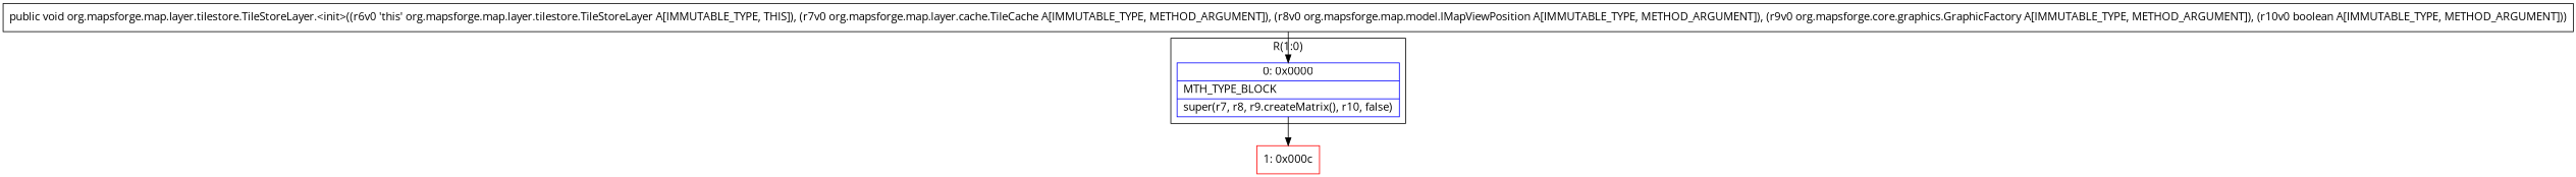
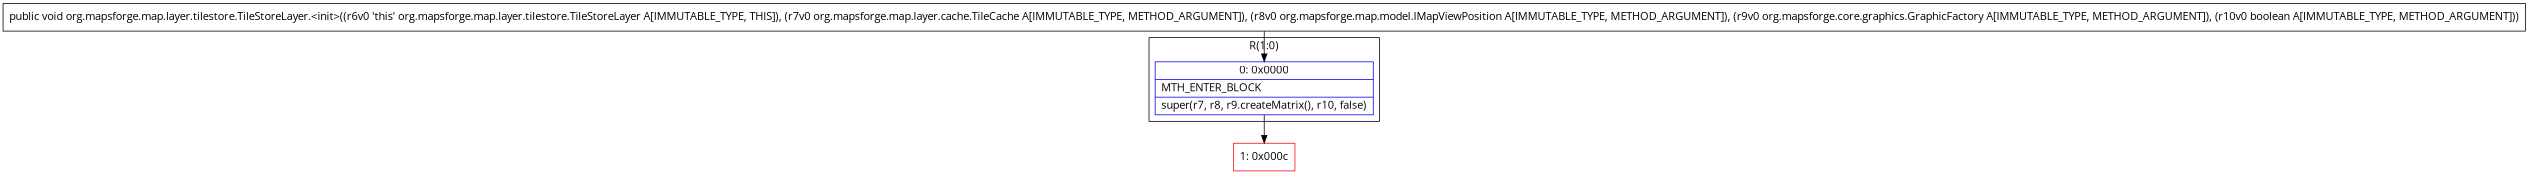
  digraph {
    fontname="Open Sans"
    node [shape=record fontname="Open Sans"]
    edge [fontname="Open Sans"]
-   n1 [color=blue label="{0\:\ 0x0000|MTH_TYPE_BLOCK\l|super(r7, r8, r9.createMatrix(), r10, false)\l}"]
+   n1 [color=blue label="{0\:\ 0x0000|MTH_ENTER_BLOCK\l|super(r7, r8, r9.createMatrix(), r10, false)\l}"]
    n2 [color=red label="{1\:\ 0x000c}"]
    n3 [label="{public void org.mapsforge.map.layer.tilestore.TileStoreLayer.\<init\>((r6v0 'this' org.mapsforge.map.layer.tilestore.TileStoreLayer A[IMMUTABLE_TYPE, THIS]), (r7v0 org.mapsforge.map.layer.cache.TileCache A[IMMUTABLE_TYPE, METHOD_ARGUMENT]), (r8v0 org.mapsforge.map.model.IMapViewPosition A[IMMUTABLE_TYPE, METHOD_ARGUMENT]), (r9v0 org.mapsforge.core.graphics.GraphicFactory A[IMMUTABLE_TYPE, METHOD_ARGUMENT]), (r10v0 boolean A[IMMUTABLE_TYPE, METHOD_ARGUMENT])) }"]
    subgraph cluster_1 {
      label="R(1:0)"
      n1
    }
    n1 -> n2
    n3 -> n1
  }
